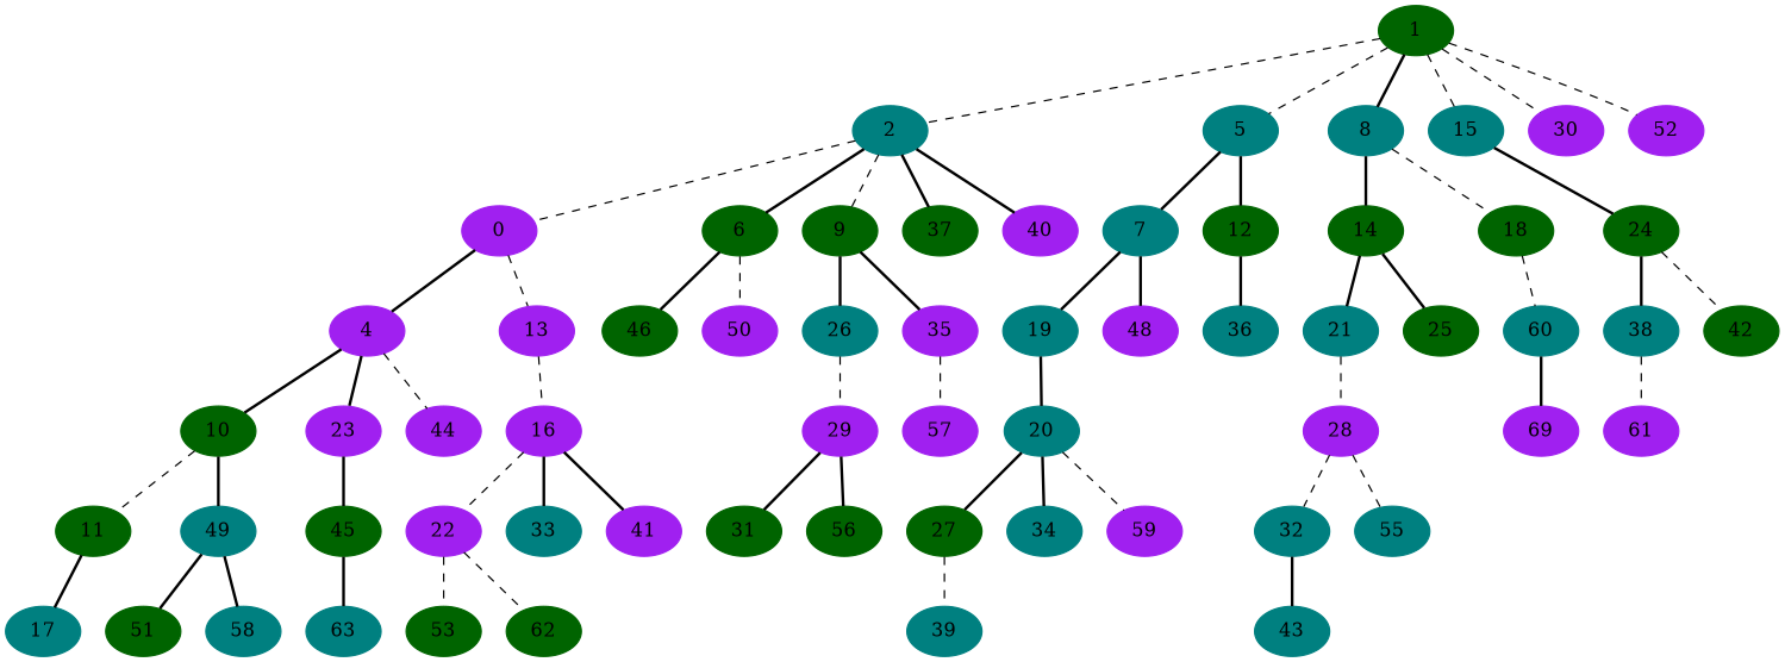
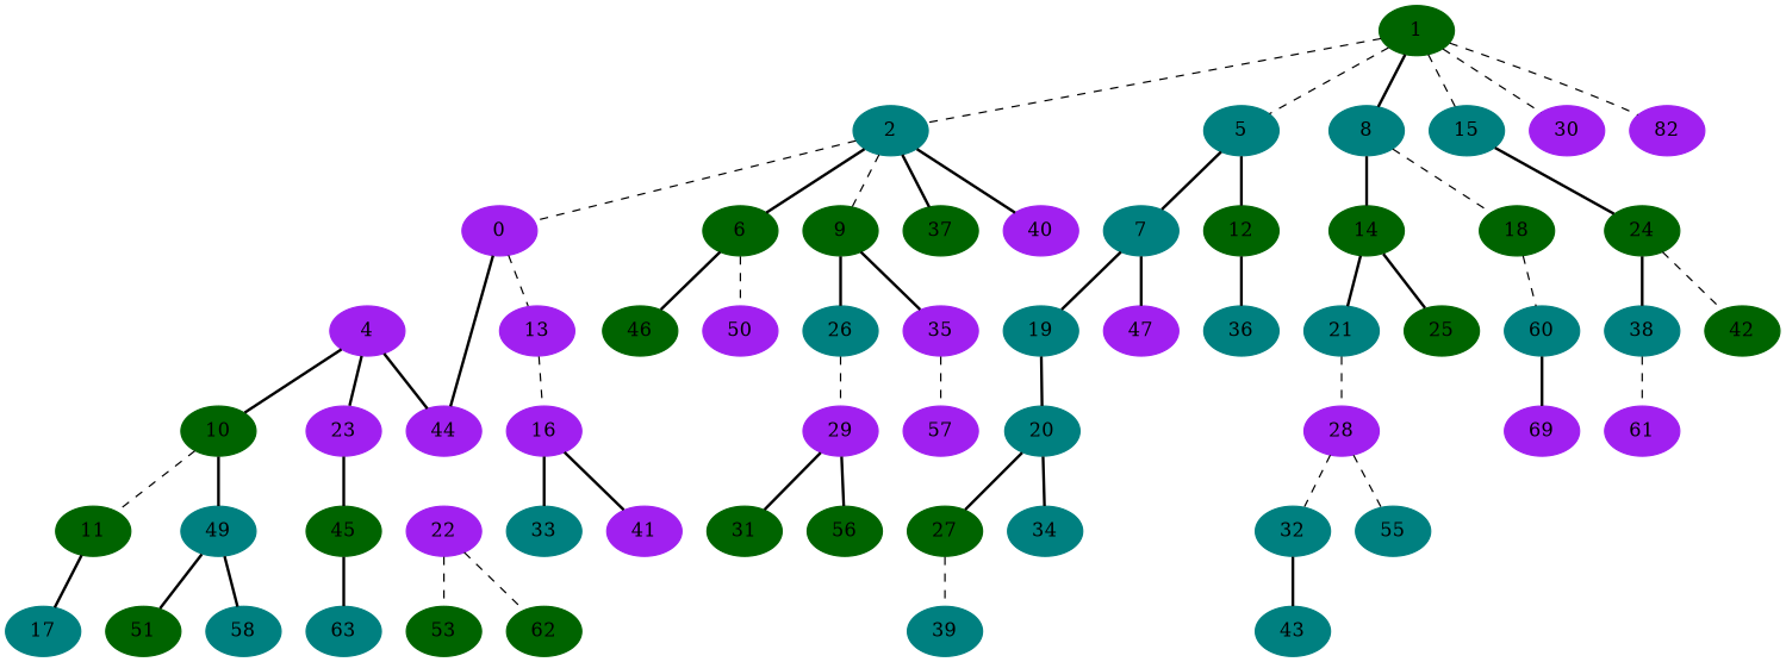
  graph {
    node [color=teal style=filled]
    edge [style=bold]
    1 [color=darkgreen]
    2
    5
    8
    15
    30 [color=purple]
-   52 [color=purple]
+   52 [color=purple label=82]
    n8 [color=purple label=0]
    6 [color=darkgreen]
    9 [color=darkgreen]
    37 [color=darkgreen]
    40 [color=purple]
    7
    12 [color=darkgreen]
    14 [color=darkgreen]
    18 [color=darkgreen]
    24 [color=darkgreen]
    4 [color=purple]
    13 [color=purple]
    46 [color=darkgreen]
    50 [color=purple]
    26
    35 [color=purple]
    10 [color=darkgreen]
    23 [color=purple]
    44 [color=purple]
    16 [color=purple]
    11 [color=darkgreen]
    49
    45 [color=darkgreen]
    19
-   48 [color=purple]
+   48 [color=purple label=47]
    36
    20
    21
    25 [color=darkgreen]
    60
    29 [color=purple]
    57 [color=purple]
    17
    51 [color=darkgreen]
    58
    22 [color=purple]
    33
    41 [color=purple]
    28 [color=purple]
    38
    42 [color=darkgreen]
    53 [color=darkgreen]
    62 [color=darkgreen]
    n51 [color=purple label=69]
    27 [color=darkgreen]
    34
-   59 [color=purple]
    39
    32
    55
    63
    61 [color=purple]
    31 [color=darkgreen]
    56 [color=darkgreen]
    43
    1 -- 2 [style=dashed]
    1 -- 5 [style=dashed]
    1 -- 8
    1 -- 15 [style=dashed]
    1 -- 30 [style=dashed]
    1 -- 52 [style=dashed]
    2 -- n8 [style=dashed]
    2 -- 6
    2 -- 9 [style=dashed]
    2 -- 37
    2 -- 40
    5 -- 7
    5 -- 12
    8 -- 14
    8 -- 18 [style=dashed]
    15 -- 24
-   n8 -- 4
+   n8 -- 44
    n8 -- 13 [style=dashed]
    6 -- 46
    6 -- 50 [style=dashed]
    9 -- 26
    9 -- 35
    7 -- 19
    7 -- 48
    12 -- 36
    14 -- 21
    14 -- 25
    18 -- 60 [style=dashed]
    24 -- 38
    24 -- 42 [style=dashed]
    4 -- 10
    4 -- 23
-   4 -- 44 [style=dashed]
+   4 -- 44
    13 -- 16 [style=dashed]
    26 -- 29 [style=dashed]
    35 -- 57 [style=dashed]
    10 -- 11 [style=dashed]
    10 -- 49
    23 -- 45
-   16 -- 22 [style=dashed]
    16 -- 33
    16 -- 41
    11 -- 17
    49 -- 51
    49 -- 58
    45 -- 63
    19 -- 20
    20 -- 27
    20 -- 34
-   20 -- 59 [style=dashed]
    21 -- 28 [style=dashed]
    60 -- n51
    29 -- 31
    29 -- 56
    22 -- 53 [style=dashed]
    22 -- 62 [style=dashed]
    28 -- 32 [style=dashed]
    28 -- 55 [style=dashed]
    38 -- 61 [style=dashed]
    27 -- 39 [style=dashed]
    32 -- 43
  }
